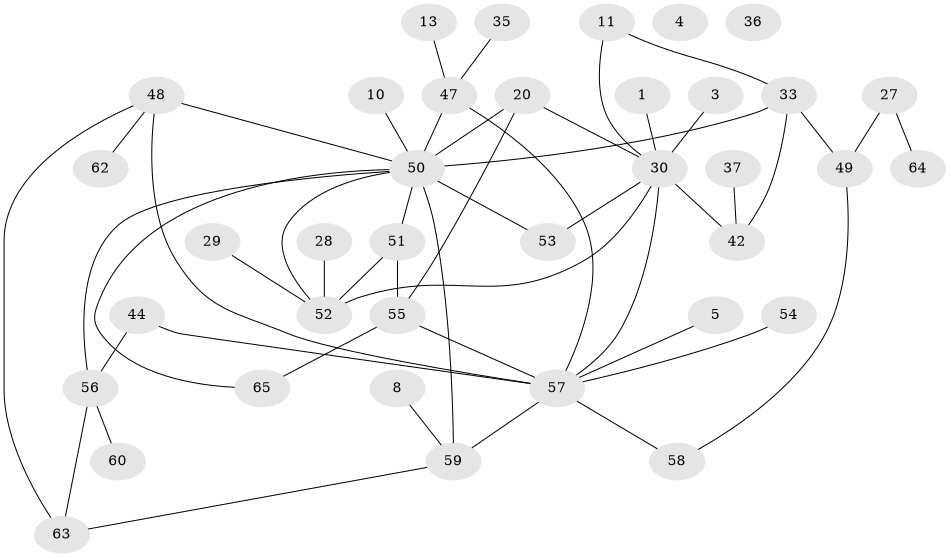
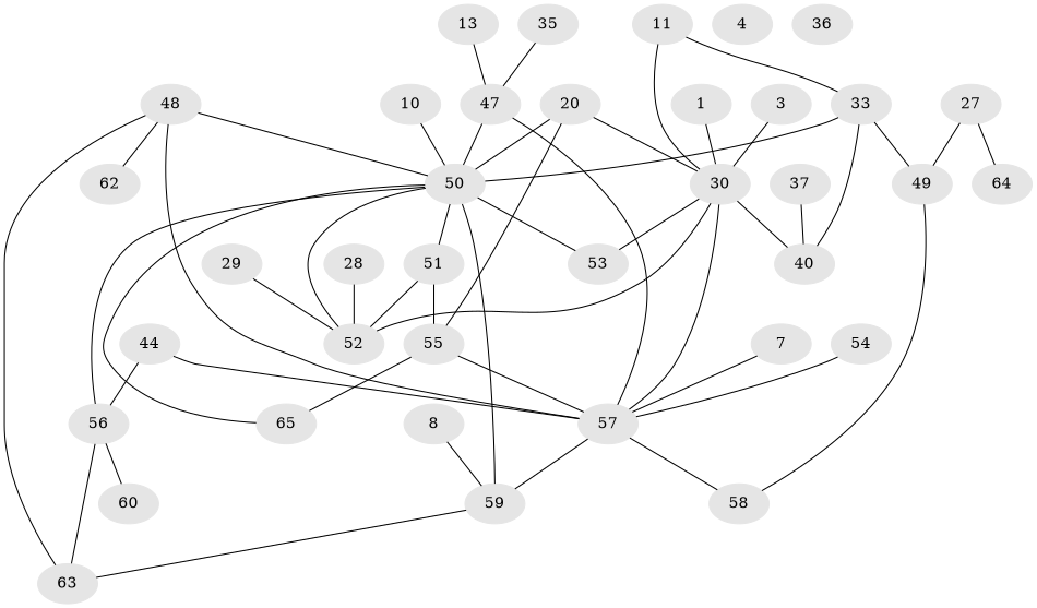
  graph {
    node [color=gray90 style=filled]
    30 [super="+25"]
    57 [super="+15+39+43"]
    52 [super="+21+46"]
-   40 [super="+14" label=42]
+   40 [super="+14"]
    53
    1
    3
    4
    59
    58
-   5
+   5 [label=7]
    8
    63 [super="+61+24"]
    50 [super="+41+32"]
    56 [super="+42"]
    51 [super="+26+31"]
    65
    10
    11
    33 [super="+2"]
    49
    13
    47
    35 [super="+18"]
    20
    55
    27
    64
    28
    29
    36
    37
    60 [super="+17"]
    44
    48
    62
    54
    30 -- 57
    30 -- 52 [weight=2]
    30 -- 40 [weight=2]
    30 -- 53
    57 -- 59 [weight=2]
    57 -- 58
    1 -- 30
    3 -- 30
    59 -- 63
    5 -- 57
    8 -- 59
    50 -- 52 [weight=2]
    50 -- 53
    50 -- 59 [weight=2]
    50 -- 56
    50 -- 51
    50 -- 65
    56 -- 63
    56 -- 60
    51 -- 52 [weight=2]
    51 -- 55 [weight=2]
    10 -- 50
    11 -- 30
    11 -- 33
    33 -- 40 [weight=2]
    33 -- 50
    33 -- 49
    49 -- 58
    13 -- 47
    47 -- 57 [weight=2]
    47 -- 50 [weight=2]
    35 -- 47
    20 -- 30
    20 -- 50
    20 -- 55
    55 -- 57
    55 -- 65
    27 -- 49
    27 -- 64
    28 -- 52
    29 -- 52
    37 -- 40
    44 -- 57
    44 -- 56
    48 -- 57 [weight=2]
    48 -- 63
    48 -- 50
    48 -- 62
    54 -- 57
  }
